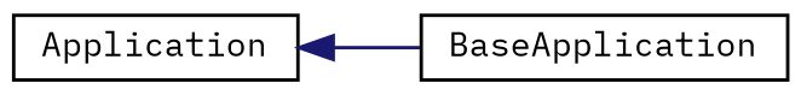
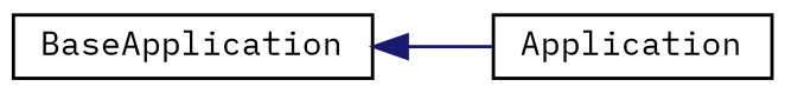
  digraph {
    rankdir=LR
    fontname="IBM Plex Mono"
    node [color=black fillcolor=white fontname="IBM Plex Mono" fontsize=10 shape=record style=filled]
    n1 [height=0.2 label=BaseApplication width=0.4]
    n2 [height=0.2 label=Application width=0.4]
-   n2 -> n1 [color=midnightblue dir=back fontname="IBM Plex Mono" fontsize=10 labelfontname=Helvetica labelfontsize=10 style=solid]
+   n1 -> n2 [color=midnightblue dir=back fontname="IBM Plex Mono" fontsize=10 labelfontname=Helvetica labelfontsize=10 style=solid]
  }
